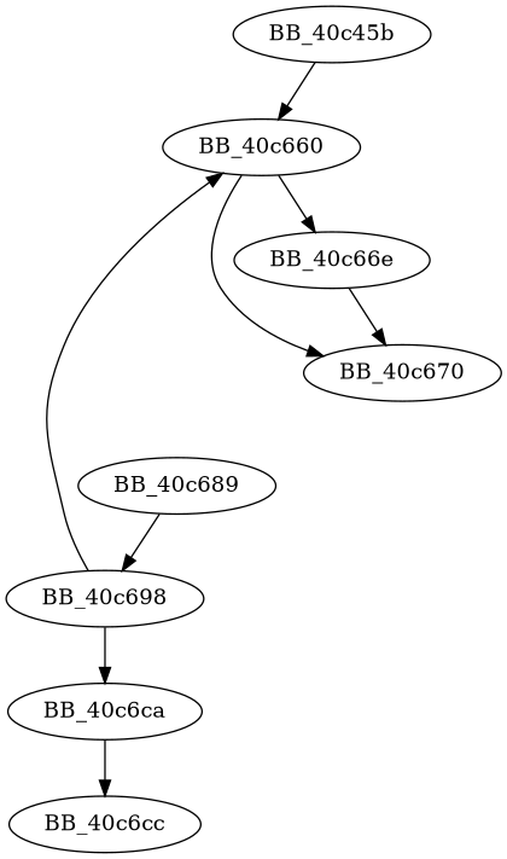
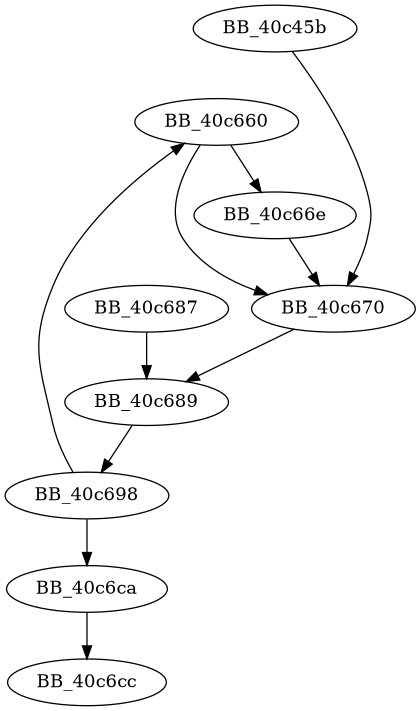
  digraph {
    n1 [label=BB_40c45b]
    BB_40c660
    BB_40c66e
    BB_40c670
    BB_40c689
+   BB_40c687
    BB_40c698
    BB_40c6ca
    BB_40c6cc
-   n1 -> BB_40c660
+   n1 -> BB_40c670
    BB_40c660 -> BB_40c66e
    BB_40c660 -> BB_40c670
    BB_40c66e -> BB_40c670
+   BB_40c670 -> BB_40c689
    BB_40c689 -> BB_40c698
+   BB_40c687 -> BB_40c689
    BB_40c698 -> BB_40c660
    BB_40c698 -> BB_40c6ca
    BB_40c6ca -> BB_40c6cc
  }
